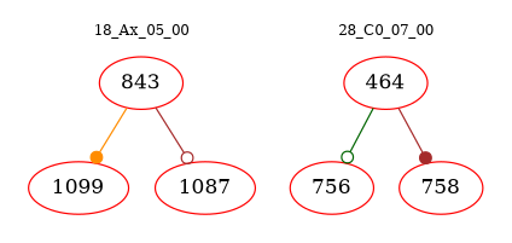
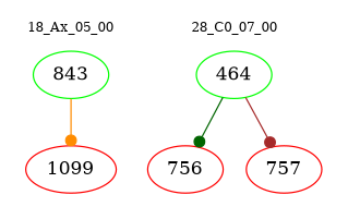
  digraph {
    node [color=red]
    edge [arrowhead=dot color=brown]
-   n1 [label=843]
+   n1 [color=green label=843]
    n2 [label=1099]
-   n3 [label=1087]
-   n4 [label=464]
+   n4 [color=green label=464]
    n5 [label=756]
-   n6 [label=758]
+   n6 [label=757]
    subgraph cluster_1 {
      color=white
      fontsize=10
      label="18_Ax_05_00"
      n1
      n2
-     n3
    }
    subgraph cluster_2 {
      color=white
      fontsize=10
      label="28_C0_07_00"
      n4
      n5
      n6
    }
    n1 -> n2 [color=darkorange]
-   n1 -> n3 [arrowhead=odot]
-   n4 -> n5 [arrowhead=odot color=darkgreen]
+   n4 -> n5 [color=darkgreen]
    n4 -> n6
  }
